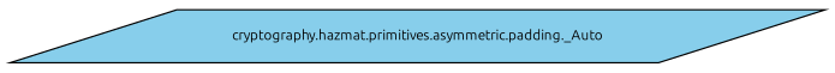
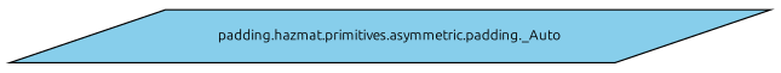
  digraph {
    rankdir=LR
    fontname=Ubuntu
-   n1 [color=black fillcolor=skyblue fontname=Ubuntu fontsize=10 height=0.2 label="cryptography.hazmat.primitives.asymmetric.padding._Auto" shape=parallelogram style=filled width=0.4]
+   n1 [color=black fillcolor=skyblue fontname=Ubuntu fontsize=10 height=0.2 label="padding.hazmat.primitives.asymmetric.padding._Auto" shape=parallelogram style=filled width=0.4]
  }
